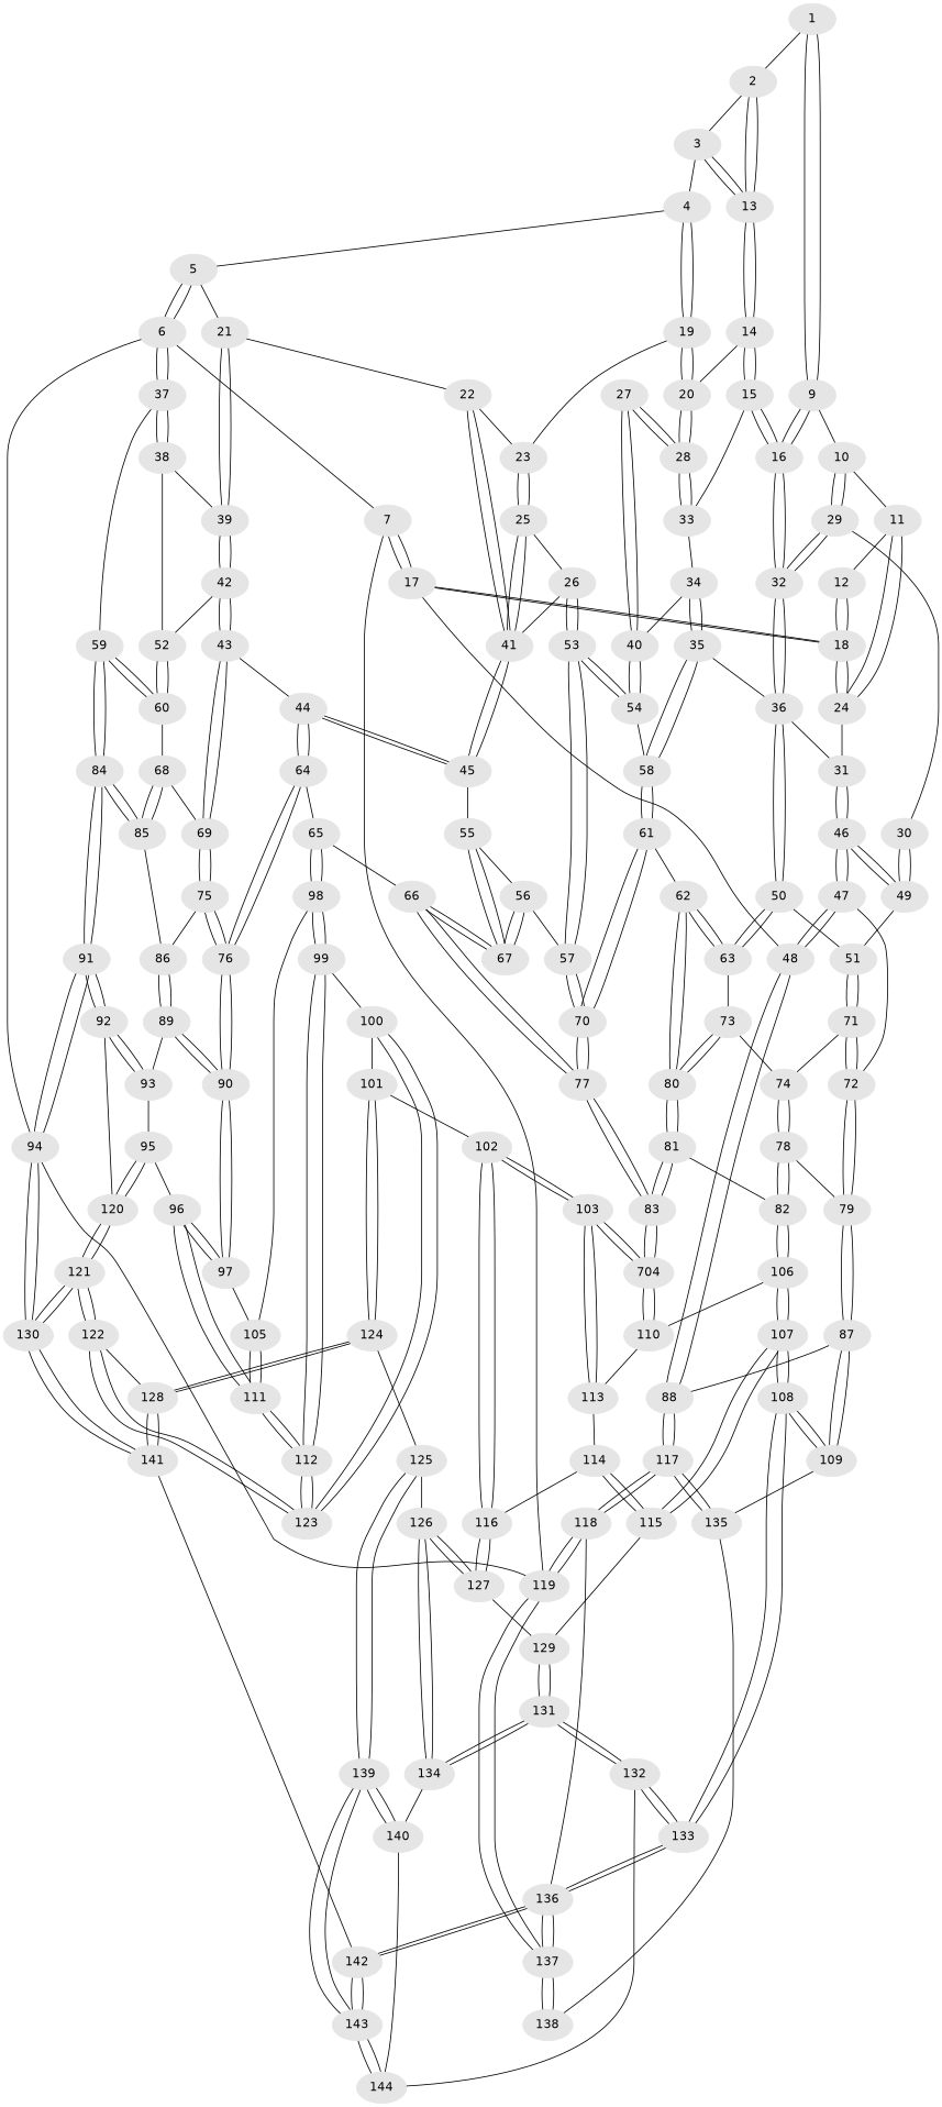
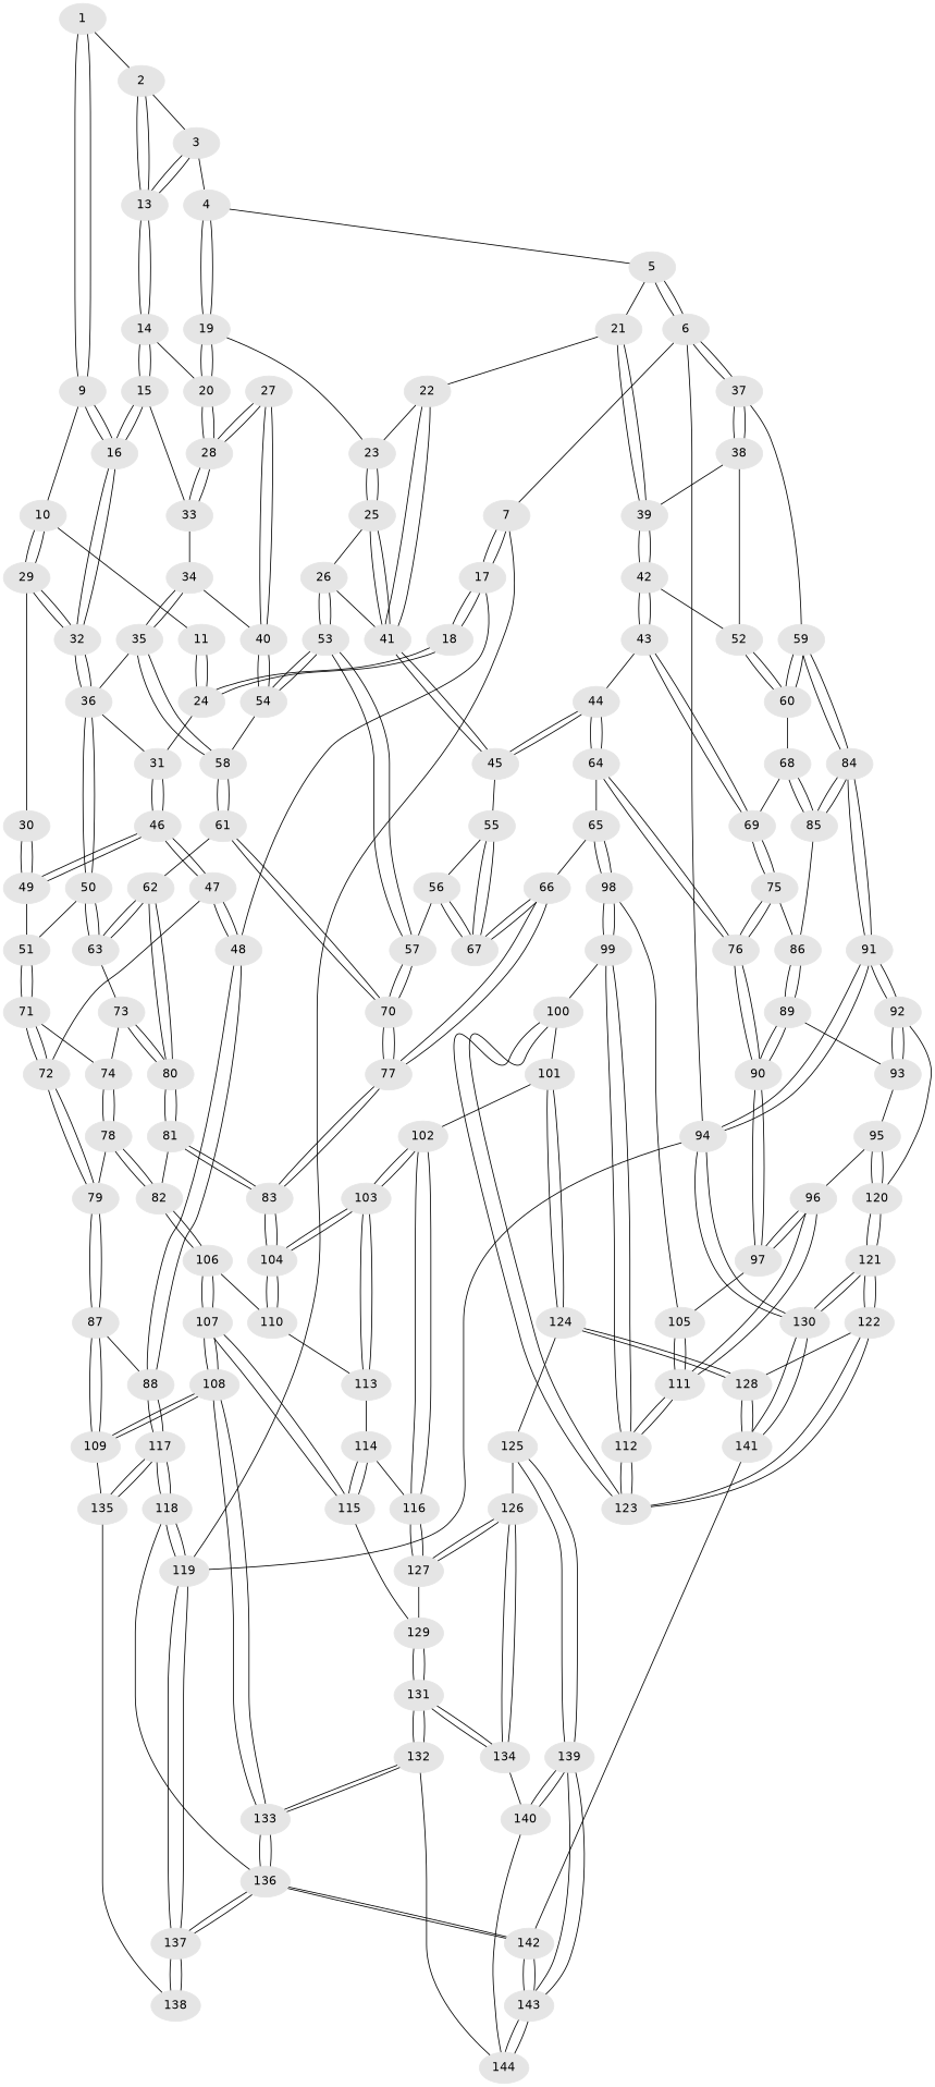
  graph {
    fontname="DejaVu Sans"
    node [color=gray90 fontname="DejaVu Sans" style=filled]
    edge [fontname="DejaVu Sans"]
    1
    2
    9
    3
    13
    10
    16
    4
    14
    5
    19
    6
    21
    20
    23
    7
    37
    94
    22
    39
    17
    119
    38
    59
    130
    18
    48
    137
-   12
    11
    29
    32
    24
    30
    31
    15
    33
    28
    34
    36
    88
    25
    41
    42
    45
    26
    46
    53
    27
    40
    54
    57
    49
    51
    47
    50
    35
    58
    61
    63
    52
    60
    84
    43
    55
    44
    69
    64
    75
    65
    76
    56
    67
    72
    79
    117
    71
    73
    74
    68
    70
    77
    62
    85
    91
    80
    81
    66
    98
    90
    105
    99
    83
    86
    78
    87
    82
    89
    97
-   104 [label=704]
+   104
    106
    109
    110
    107
    92
    93
    135
    118
    95
    120
    121
    96
    141
    111
    112
    100
    101
    123
    102
    124
    103
    116
    128
    125
    113
    127
    114
    108
    115
    133
    129
    136
    138
    131
    122
    126
    139
    134
    140
    143
    142
    132
    144
    1 -- 2
    1 -- 9
    1 -- 9
    2 -- 3
    2 -- 13
    2 -- 13
    9 -- 10
    9 -- 16
    9 -- 16
    3 -- 13
    3 -- 13
    3 -- 4
    13 -- 14
    13 -- 14
    10 -- 11
    10 -- 29
    10 -- 29
    16 -- 32
    16 -- 32
    4 -- 5
    4 -- 19
    4 -- 19
    14 -- 20
    14 -- 15
    14 -- 15
    5 -- 6
    5 -- 6
    5 -- 21
    19 -- 20
    19 -- 20
    19 -- 23
    6 -- 7
    6 -- 37
    6 -- 37
    6 -- 94
    21 -- 22
    21 -- 39
    21 -- 39
    20 -- 28
    20 -- 28
    23 -- 25
    23 -- 25
    7 -- 17
    7 -- 17
    7 -- 119
    37 -- 38
    37 -- 38
    37 -- 59
    94 -- 119
    94 -- 130
    94 -- 130
    22 -- 23
    22 -- 41
    22 -- 41
    39 -- 42
    39 -- 42
    17 -- 18
    17 -- 18
    17 -- 48
    119 -- 137
    119 -- 137
    38 -- 39
    38 -- 52
    59 -- 60
    59 -- 60
    59 -- 84
    59 -- 84
    130 -- 141
    130 -- 141
    18 -- 24
    18 -- 24
    48 -- 88
    48 -- 88
    137 -- 138
    137 -- 138
-   12 -- 18
-   12 -- 18
-   11 -- 12
    11 -- 24
    11 -- 24
    29 -- 32
    29 -- 32
    29 -- 30
    32 -- 36
    32 -- 36
    24 -- 31
    30 -- 49
    30 -- 49
    31 -- 46
    31 -- 46
    15 -- 16
    15 -- 16
    15 -- 33
    33 -- 34
    28 -- 33
    28 -- 33
    34 -- 40
    34 -- 35
    34 -- 35
    36 -- 31
    36 -- 50
    36 -- 50
    88 -- 117
    88 -- 117
    25 -- 41
    25 -- 41
    25 -- 26
    41 -- 45
    41 -- 45
    42 -- 52
    42 -- 43
    42 -- 43
    45 -- 55
    26 -- 41
    26 -- 53
    26 -- 53
    46 -- 49
    46 -- 49
    46 -- 47
    46 -- 47
    53 -- 54
    53 -- 54
    53 -- 57
    53 -- 57
    27 -- 28
    27 -- 28
    27 -- 40
    27 -- 40
    40 -- 54
    40 -- 54
    54 -- 58
    57 -- 70
    57 -- 70
    49 -- 51
    51 -- 71
    51 -- 71
    47 -- 48
    47 -- 48
    47 -- 72
    50 -- 51
    50 -- 63
    50 -- 63
    35 -- 36
    35 -- 58
    35 -- 58
    58 -- 61
    58 -- 61
    61 -- 70
    61 -- 70
    61 -- 62
    63 -- 73
    52 -- 60
    52 -- 60
    60 -- 68
    84 -- 85
    84 -- 85
    84 -- 91
    84 -- 91
    43 -- 44
    43 -- 69
    43 -- 69
    55 -- 56
    55 -- 67
    55 -- 67
    44 -- 45
    44 -- 45
    44 -- 64
    44 -- 64
    69 -- 75
    69 -- 75
    64 -- 65
    64 -- 76
    64 -- 76
    75 -- 76
    75 -- 76
    75 -- 86
    65 -- 66
    65 -- 98
    65 -- 98
    76 -- 90
    76 -- 90
    56 -- 57
    56 -- 67
    56 -- 67
    72 -- 79
    72 -- 79
    79 -- 87
    79 -- 87
    117 -- 135
    117 -- 135
    117 -- 118
    117 -- 118
    71 -- 72
    71 -- 72
    71 -- 74
    73 -- 74
    73 -- 80
    73 -- 80
    74 -- 78
    74 -- 78
    68 -- 69
    68 -- 85
    68 -- 85
    70 -- 77
    70 -- 77
    77 -- 83
    77 -- 83
    62 -- 63
    62 -- 63
    62 -- 80
    62 -- 80
    85 -- 86
    91 -- 94
    91 -- 94
    91 -- 92
    91 -- 92
    80 -- 81
    80 -- 81
    81 -- 83
    81 -- 83
    81 -- 82
    66 -- 67
    66 -- 67
    66 -- 77
    66 -- 77
    98 -- 105
    98 -- 99
    98 -- 99
    90 -- 97
    90 -- 97
    105 -- 111
    105 -- 111
    99 -- 112
    99 -- 112
    99 -- 100
    83 -- 104
    83 -- 104
    86 -- 89
    86 -- 89
    78 -- 79
    78 -- 82
    78 -- 82
    87 -- 88
    87 -- 109
    87 -- 109
    82 -- 106
    82 -- 106
    89 -- 90
    89 -- 90
    89 -- 93
    97 -- 105
    104 -- 110
    104 -- 110
    106 -- 110
    106 -- 107
    106 -- 107
    109 -- 135
    110 -- 113
    107 -- 108
    107 -- 108
    107 -- 115
    107 -- 115
    92 -- 93
    92 -- 93
    92 -- 120
    93 -- 95
    135 -- 138
    118 -- 119
    118 -- 119
    118 -- 136
    95 -- 120
    95 -- 120
    95 -- 96
    120 -- 121
    120 -- 121
    121 -- 130
    121 -- 130
    121 -- 122
    121 -- 122
    96 -- 97
    96 -- 97
    96 -- 111
    96 -- 111
    141 -- 142
    111 -- 112
    111 -- 112
    112 -- 123
    112 -- 123
    100 -- 101
    100 -- 123
    100 -- 123
    101 -- 102
    101 -- 124
    101 -- 124
    102 -- 103
    102 -- 103
    102 -- 116
    102 -- 116
    124 -- 128
    124 -- 128
    124 -- 125
    103 -- 104
    103 -- 104
    103 -- 113
    103 -- 113
    116 -- 127
    116 -- 127
    128 -- 141
    128 -- 141
    125 -- 126
    125 -- 139
    125 -- 139
    113 -- 114
    127 -- 129
    114 -- 116
    114 -- 115
    114 -- 115
    108 -- 109
    108 -- 109
    108 -- 133
    108 -- 133
    115 -- 129
    133 -- 136
    133 -- 136
    129 -- 131
    129 -- 131
    136 -- 137
    136 -- 137
    136 -- 142
    136 -- 142
    131 -- 134
    131 -- 134
    131 -- 132
    131 -- 132
    122 -- 123
    122 -- 123
    122 -- 128
    126 -- 127
    126 -- 127
    126 -- 134
    126 -- 134
    139 -- 140
    139 -- 140
    139 -- 143
    139 -- 143
    134 -- 140
    140 -- 144
    143 -- 144
    143 -- 144
    142 -- 143
    142 -- 143
    132 -- 133
    132 -- 133
    132 -- 144
  }
